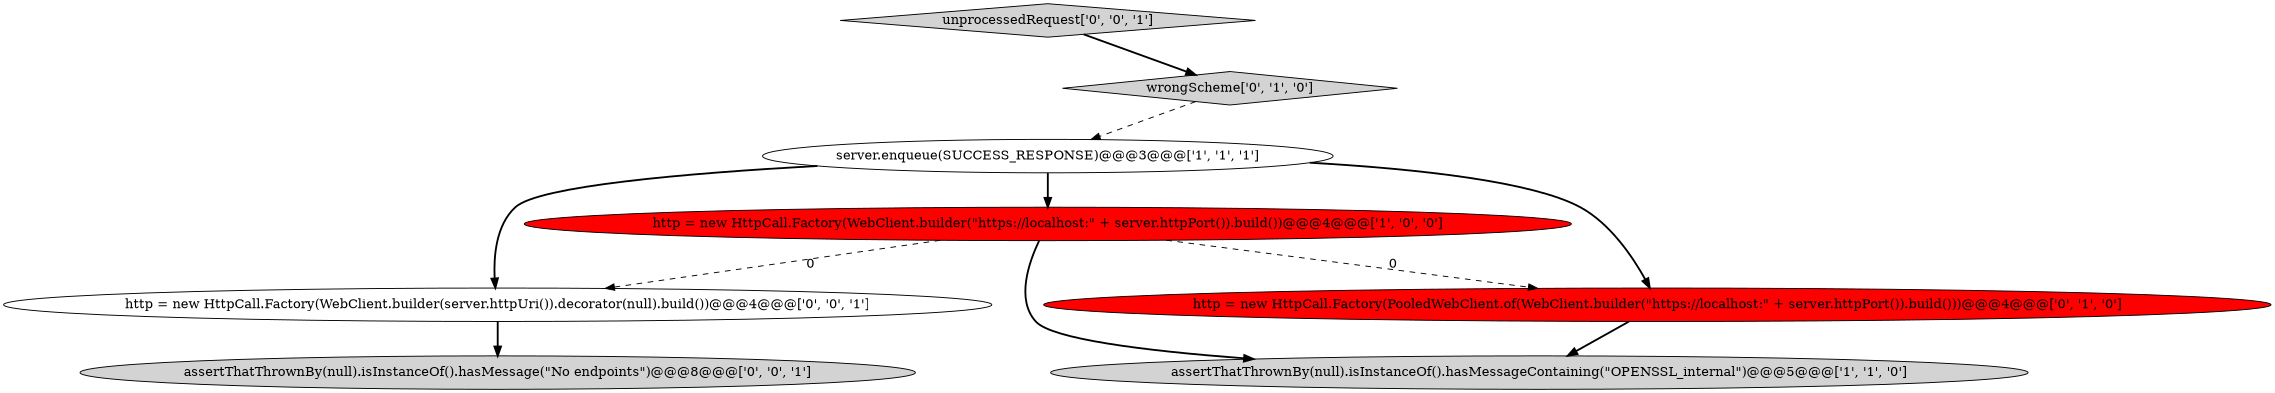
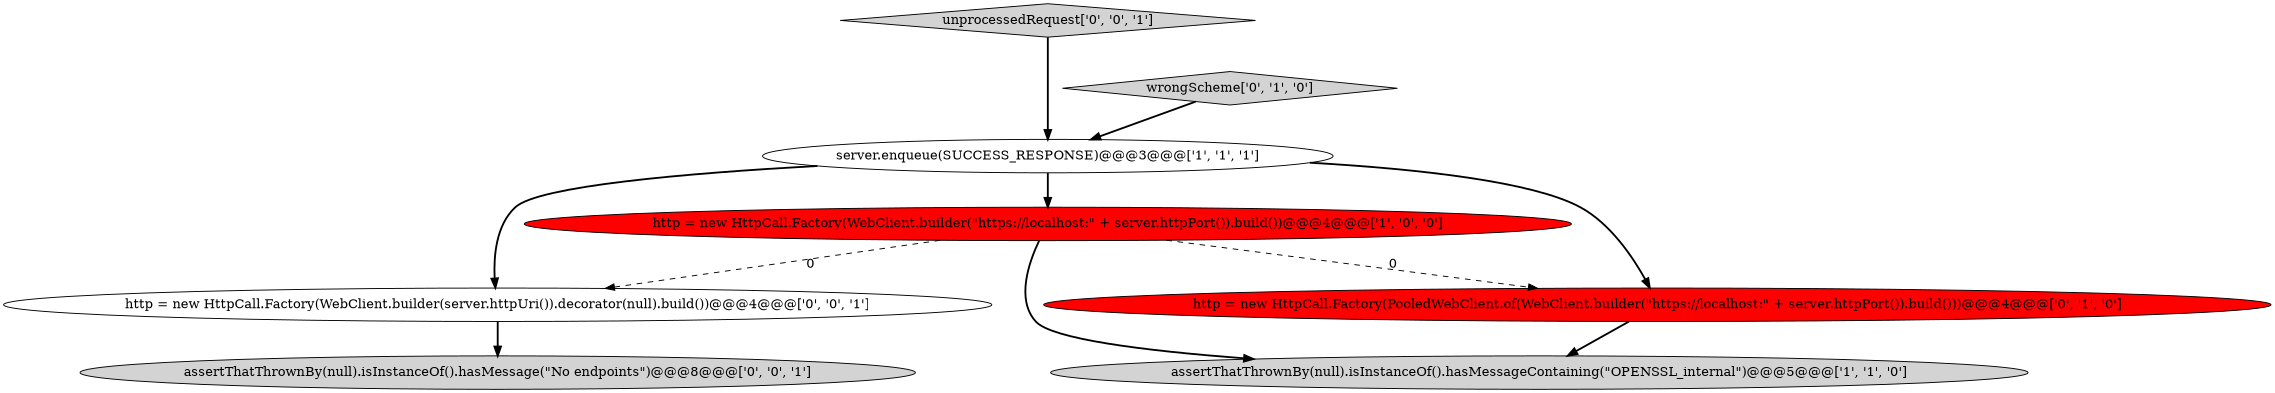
  digraph {
    node [fillcolor=lightgray shape=ellipse style=filled]
    edge [style=bold]
    n1 [label="unprocessedRequest['0', '0', '1']" shape=diamond]
    n2 [fillcolor=white label="server.enqueue(SUCCESS_RESPONSE)@@@3@@@['1', '1', '1']"]
    n3 [fillcolor=red label="http = new HttpCall.Factory(WebClient.builder(\"https://localhost:\" + server.httpPort()).build())@@@4@@@['1', '0', '0']"]
    n4 [fillcolor=white label="http = new HttpCall.Factory(WebClient.builder(server.httpUri()).decorator(null).build())@@@4@@@['0', '0', '1']"]
    n5 [fillcolor=red label="http = new HttpCall.Factory(PooledWebClient.of(WebClient.builder(\"https://localhost:\" + server.httpPort()).build()))@@@4@@@['0', '1', '0']"]
    n6 [label="assertThatThrownBy(null).isInstanceOf().hasMessageContaining(\"OPENSSL_internal\")@@@5@@@['1', '1', '0']"]
    n7 [label="assertThatThrownBy(null).isInstanceOf().hasMessage(\"No endpoints\")@@@8@@@['0', '0', '1']"]
    n8 [label="wrongScheme['0', '1', '0']" shape=diamond]
-   n1 -> n8
+   n1 -> n2
    n2 -> n3
    n2 -> n4
    n2 -> n5
    n3 -> n4 [label=0 style=dashed]
    n3 -> n5 [label=0 style=dashed]
    n3 -> n6
    n4 -> n7
    n5 -> n6
-   n8 -> n2 [style=dashed]
+   n8 -> n2
  }
